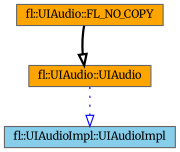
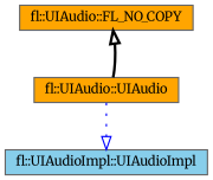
  digraph {
    fontname=Merriweather
    rankdir=TB
    node [color=grey40 fillcolor=orange fontname=Merriweather fontsize=10 shape=box style=filled]
    edge [arrowhead=onormal fontname=Merriweather fontsize=10 labelfontname=Helvetica labelfontsize=10]
    n1 [color=gray40 fontcolor=black height=0.2 label="fl::UIAudio::FL_NO_COPY" width=0.4]
    n2 [height=0.2 label="fl::UIAudio::UIAudio" width=0.4]
    n3 [fillcolor=skyblue height=0.2 label="fl::UIAudioImpl::UIAudioImpl" width=0.4]
-   n1 -> n2 [color=black style=bold]
+   n2 -> n1 [color=black style=bold]
    n2 -> n3 [color=blue style=dotted]
  }
